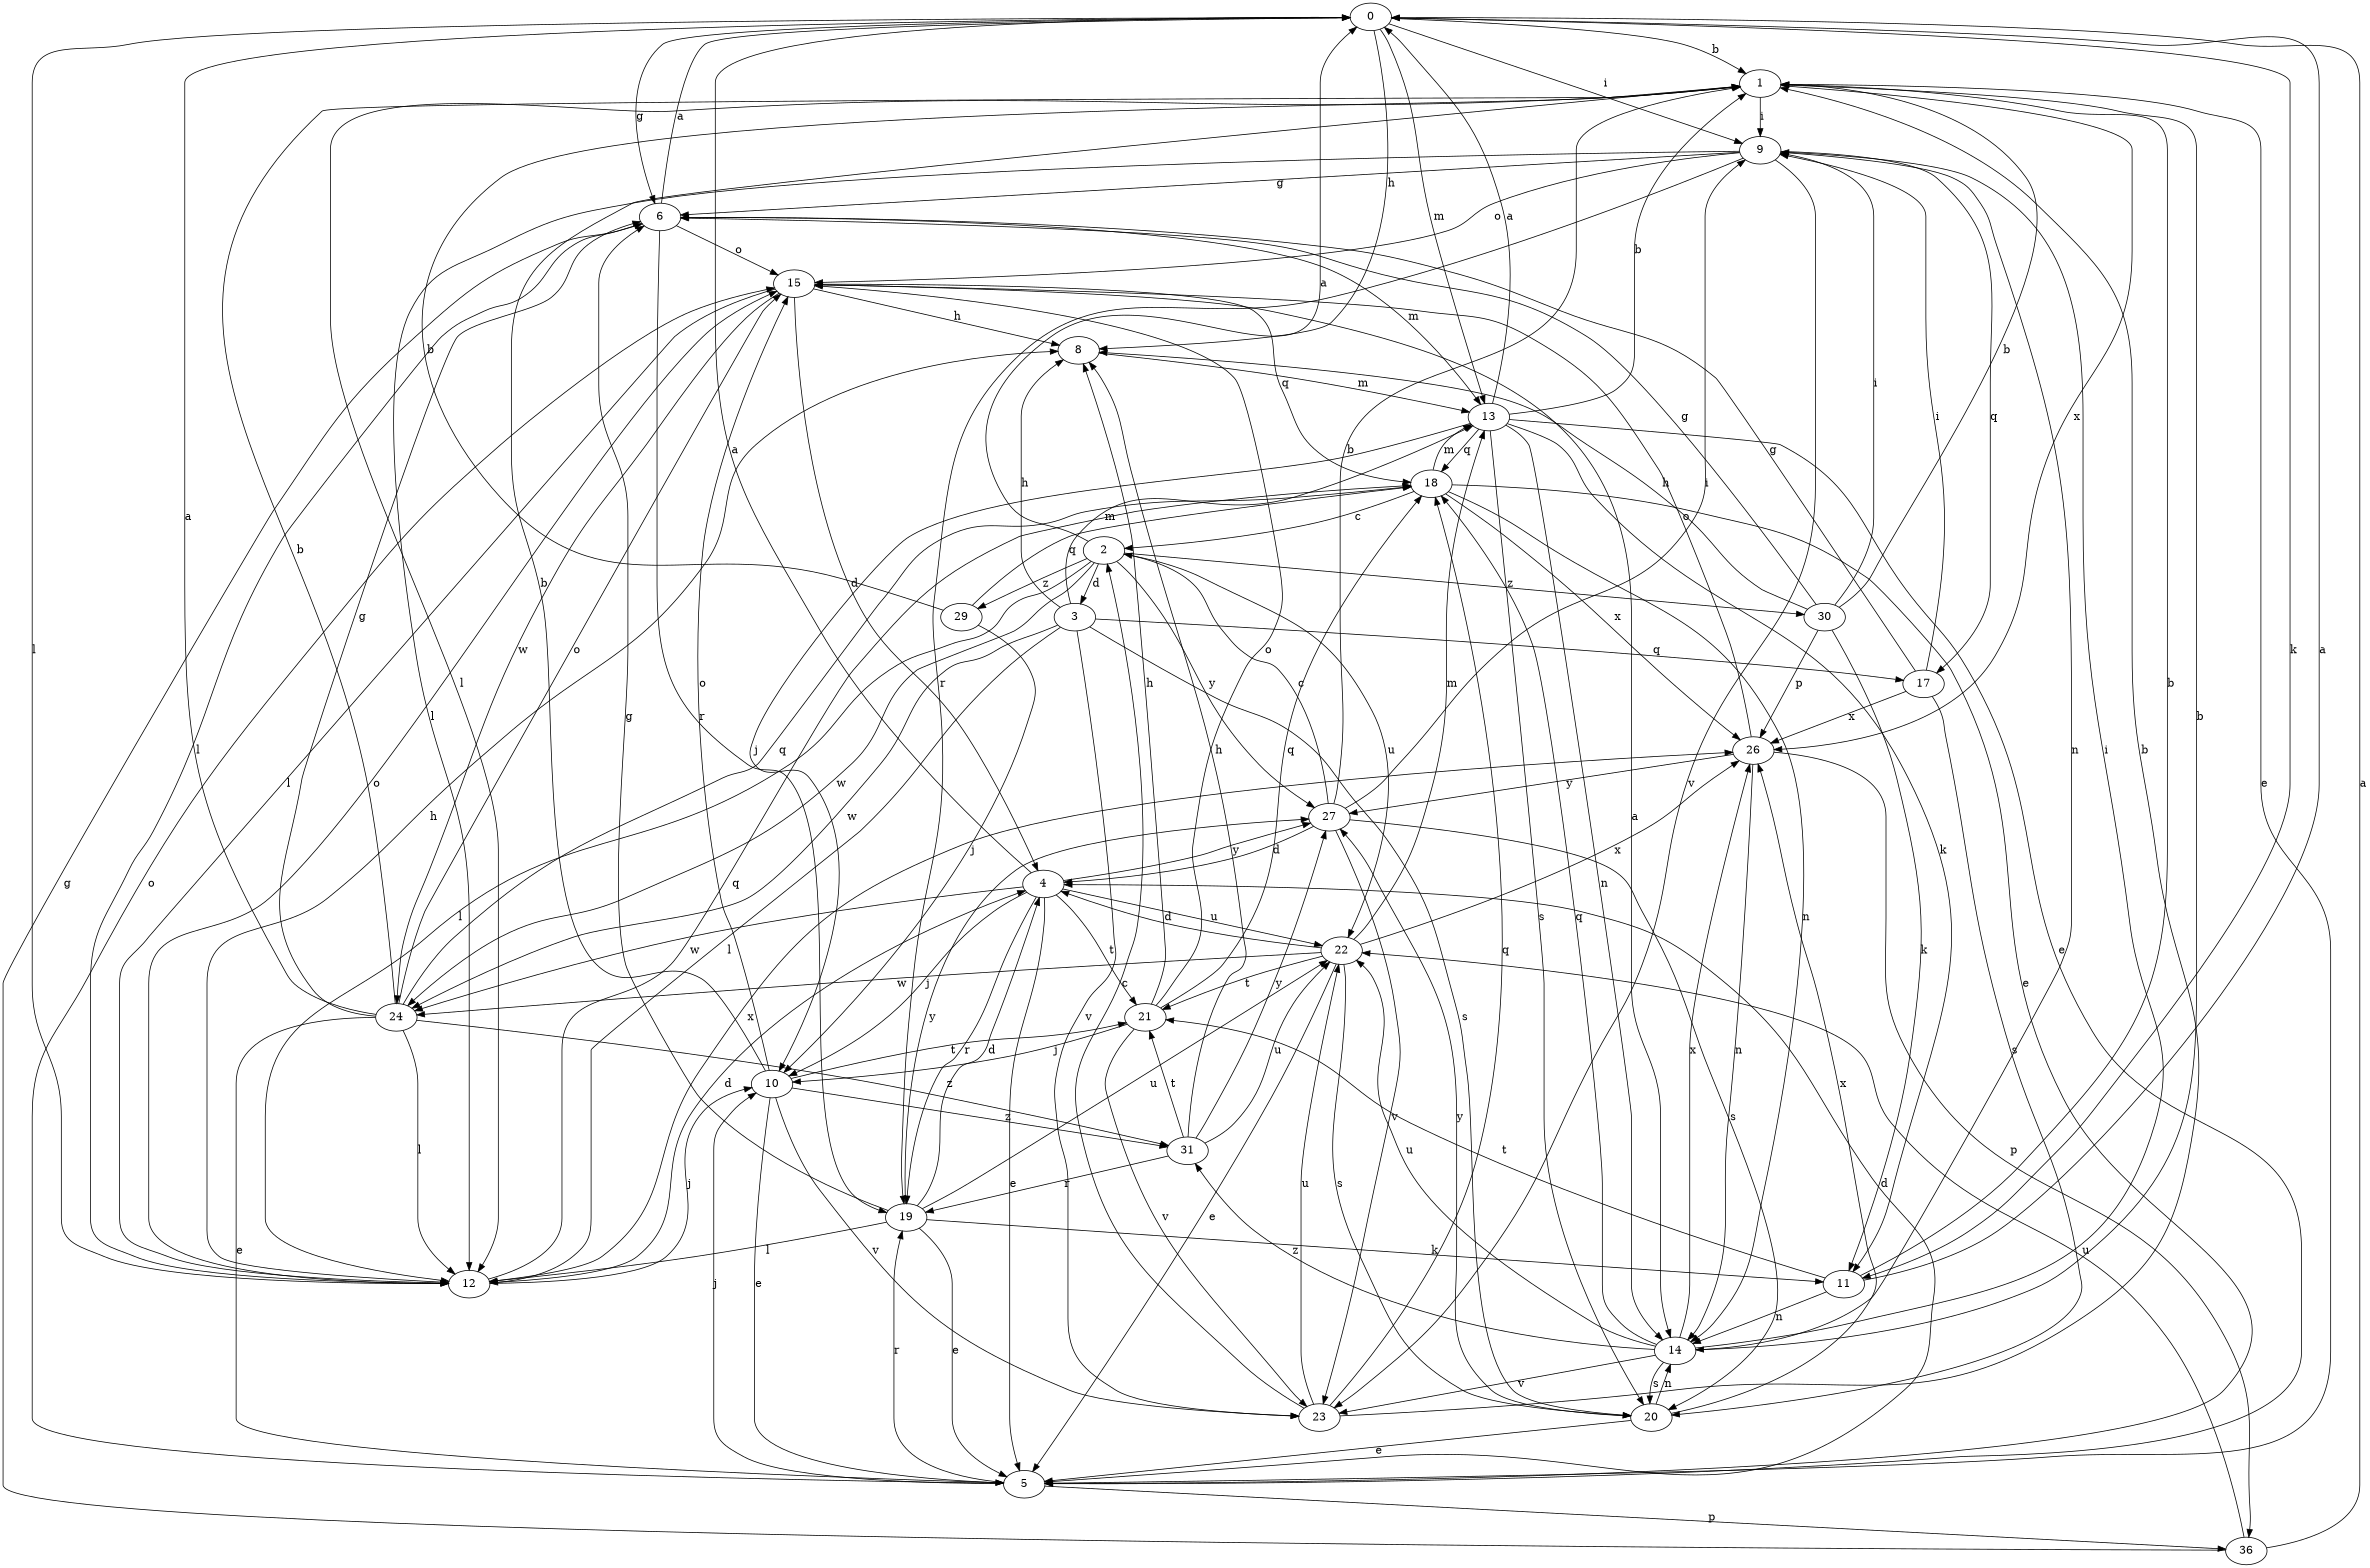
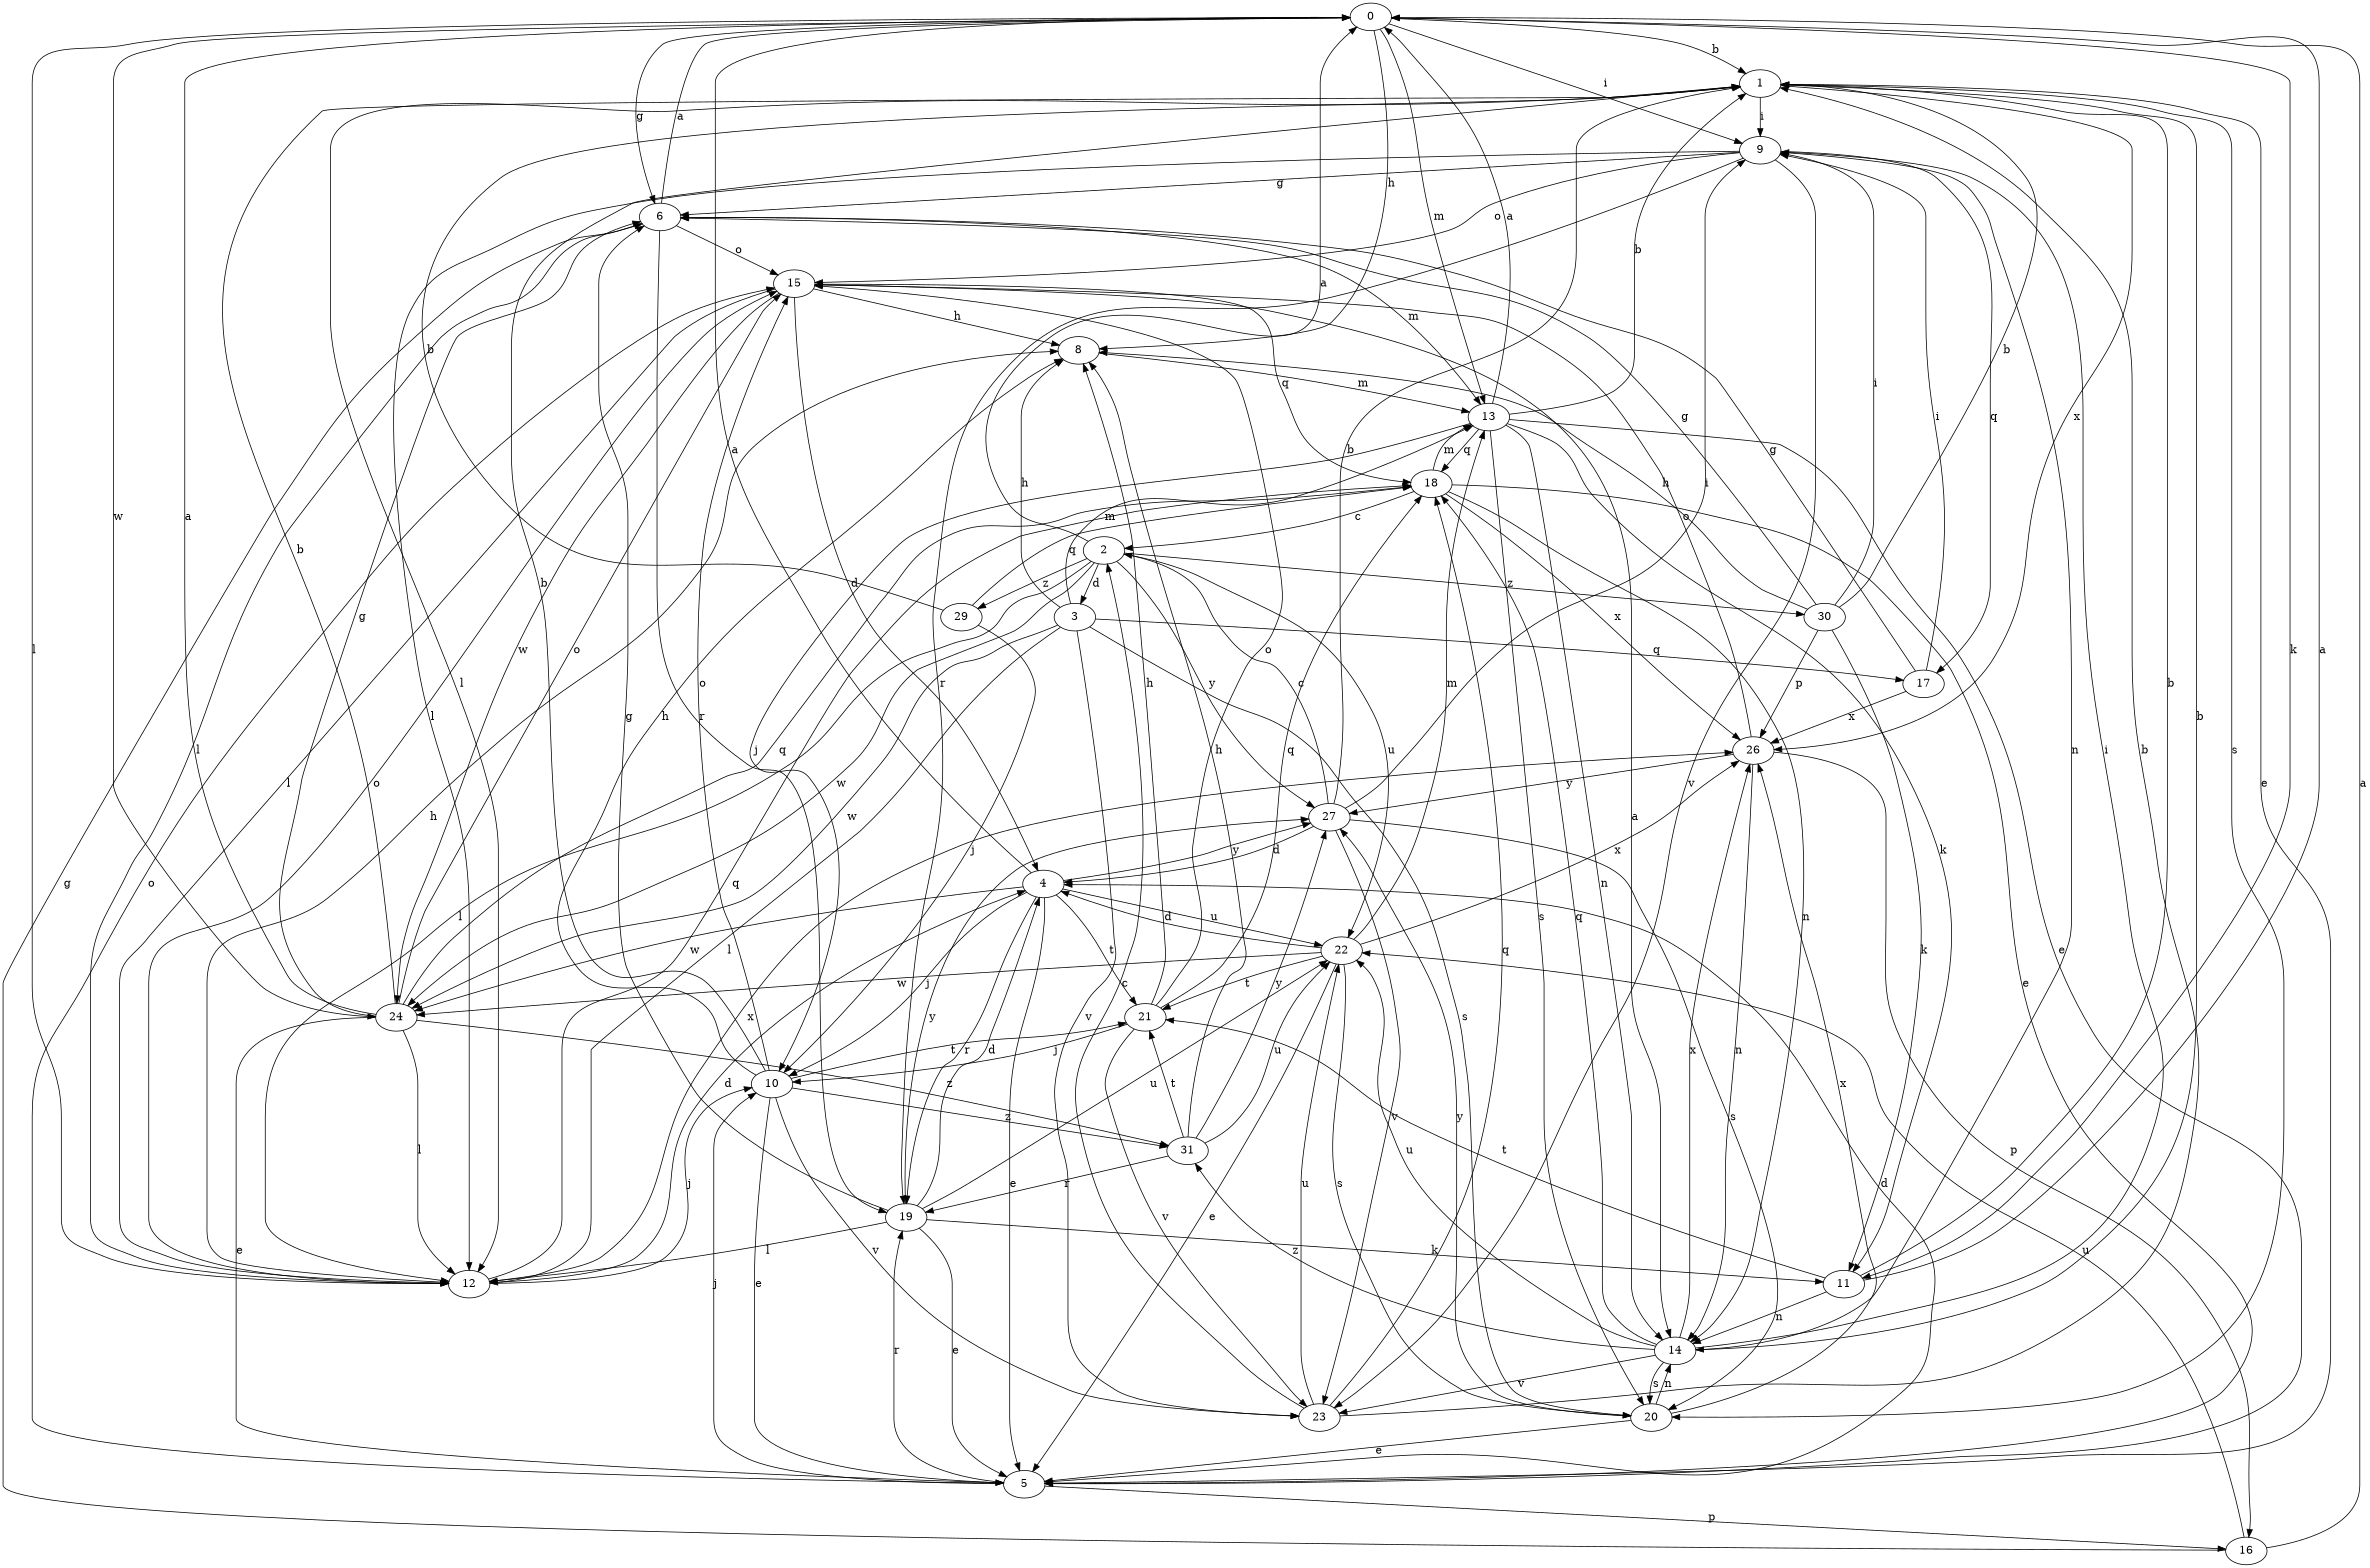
  strict digraph {
    0
    1
    6
    8
    9
    11
    12
    13
    24
    5
    20
    26
    19
    15
    17
    23
    14
    21
    4
    10
    18
    31
-   16 [label=36]
+   16
    27
    2
    3
    22
    29
    30
    0 -> 1 [label=b]
    0 -> 6 [label=g]
    0 -> 8 [label=h]
    0 -> 9 [label=i]
    0 -> 11 [label=k]
    0 -> 12 [label=l]
    0 -> 13 [label=m]
+   0 -> 24 [label=w]
    1 -> 9 [label=i]
    1 -> 12 [label=l]
    1 -> 5 [label=e]
-   17 -> 20 [label=s]
+   1 -> 20 [label=s]
    1 -> 26 [label=x]
    6 -> 0 [label=a]
    6 -> 12 [label=l]
    6 -> 13 [label=m]
    6 -> 19 [label=r]
    6 -> 15 [label=o]
    8 -> 13 [label=m]
    9 -> 6 [label=g]
    9 -> 12 [label=l]
    9 -> 19 [label=r]
    9 -> 15 [label=o]
    9 -> 17 [label=q]
    9 -> 23 [label=v]
    9 -> 14 [label=n]
    11 -> 0 [label=a]
    11 -> 1 [label=b]
    11 -> 14 [label=n]
    11 -> 21 [label=t]
    12 -> 8 [label=h]
    12 -> 26 [label=x]
    12 -> 15 [label=o]
    12 -> 4 [label=d]
    12 -> 10 [label=j]
    12 -> 18 [label=q]
    13 -> 0 [label=a]
    13 -> 1 [label=b]
    13 -> 11 [label=k]
    13 -> 5 [label=e]
    13 -> 20 [label=s]
    13 -> 14 [label=n]
    13 -> 10 [label=j]
    13 -> 18 [label=q]
    24 -> 0 [label=a]
    24 -> 1 [label=b]
    24 -> 6 [label=g]
    24 -> 12 [label=l]
    24 -> 5 [label=e]
    24 -> 15 [label=o]
    24 -> 18 [label=q]
    24 -> 31 [label=z]
    5 -> 19 [label=r]
    5 -> 15 [label=o]
    5 -> 4 [label=d]
    5 -> 10 [label=j]
    5 -> 16 [label=p]
    20 -> 5 [label=e]
    20 -> 26 [label=x]
    20 -> 14 [label=n]
    20 -> 27 [label=y]
    26 -> 15 [label=o]
    26 -> 14 [label=n]
    26 -> 16 [label=p]
    26 -> 27 [label=y]
    19 -> 6 [label=g]
    19 -> 11 [label=k]
    19 -> 12 [label=l]
    19 -> 5 [label=e]
    19 -> 4 [label=d]
    19 -> 27 [label=y]
    19 -> 22 [label=u]
    15 -> 8 [label=h]
    15 -> 12 [label=l]
    15 -> 24 [label=w]
    15 -> 14 [label=a]
    15 -> 4 [label=d]
    15 -> 18 [label=q]
    17 -> 6 [label=g]
    17 -> 9 [label=i]
    17 -> 26 [label=x]
    23 -> 1 [label=b]
    23 -> 18 [label=q]
    23 -> 2 [label=c]
    23 -> 22 [label=u]
    14 -> 1 [label=b]
    14 -> 9 [label=i]
    14 -> 20 [label=s]
    14 -> 26 [label=x]
    14 -> 23 [label=v]
    14 -> 18 [label=q]
    14 -> 31 [label=z]
    14 -> 22 [label=u]
    21 -> 8 [label=h]
    21 -> 15 [label=o]
    21 -> 23 [label=v]
    21 -> 10 [label=j]
    21 -> 18 [label=q]
    4 -> 0 [label=a]
    4 -> 24 [label=w]
    4 -> 5 [label=e]
    4 -> 19 [label=r]
    4 -> 21 [label=t]
    4 -> 10 [label=j]
    4 -> 27 [label=y]
    4 -> 22 [label=u]
    10 -> 1 [label=b]
+   10 -> 8 [label=h]
    10 -> 5 [label=e]
    10 -> 15 [label=o]
    10 -> 23 [label=v]
    10 -> 21 [label=t]
    10 -> 31 [label=z]
    18 -> 13 [label=m]
    18 -> 5 [label=e]
    18 -> 26 [label=x]
    18 -> 14 [label=n]
    18 -> 2 [label=c]
    31 -> 8 [label=h]
    31 -> 19 [label=r]
    31 -> 21 [label=t]
    31 -> 27 [label=y]
    31 -> 22 [label=u]
    16 -> 0 [label=a]
    16 -> 6 [label=g]
    16 -> 22 [label=u]
    27 -> 1 [label=b]
    27 -> 9 [label=i]
    27 -> 20 [label=s]
    27 -> 23 [label=v]
    27 -> 4 [label=d]
    27 -> 2 [label=c]
    2 -> 0 [label=a]
    2 -> 12 [label=l]
    2 -> 24 [label=w]
    2 -> 27 [label=y]
    2 -> 3 [label=d]
    2 -> 22 [label=u]
    2 -> 29 [label=z]
    2 -> 30 [label=z]
    3 -> 8 [label=h]
    3 -> 12 [label=l]
    3 -> 13 [label=m]
    3 -> 24 [label=w]
    3 -> 20 [label=s]
    3 -> 17 [label=q]
    3 -> 23 [label=v]
    22 -> 13 [label=m]
    22 -> 24 [label=w]
    22 -> 5 [label=e]
    22 -> 20 [label=s]
    22 -> 26 [label=x]
    22 -> 21 [label=t]
    22 -> 4 [label=d]
    29 -> 1 [label=b]
    29 -> 10 [label=j]
    29 -> 18 [label=q]
    30 -> 1 [label=b]
    30 -> 6 [label=g]
    30 -> 8 [label=h]
    30 -> 9 [label=i]
    30 -> 11 [label=k]
    30 -> 26 [label=p]
  }
